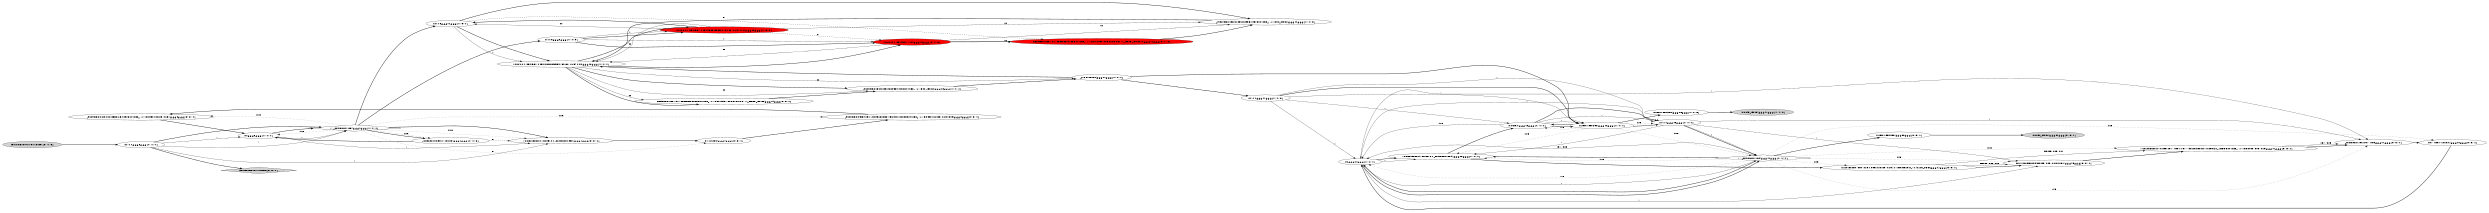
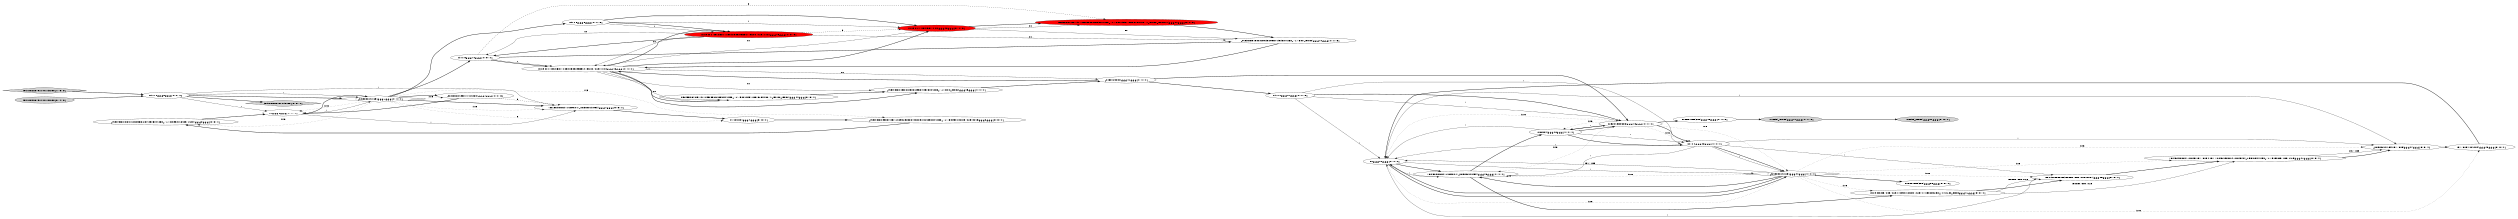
  digraph {
    fontname=Lato
    rankdir=LR
    node [fillcolor=white fontname=Lato shape=ellipse style=filled]
    edge [fontname=Lato style=bold]
    n1 [label="_gSetupTool.dropInstanceFromCluster(CLUSTER_NAME,p.getInstanceName())@@@9@@@['0', '0', '1']"]
    n2 [label="i++@@@5@@@['1', '1', '1']"]
    n3 [label="MockParticipantManager p = _participants.get(i)@@@6@@@['0', '0', '1']"]
    n4 [label="i < _participants.size()@@@4@@@['1', '1', '1']" shape=diamond]
    n5 [label="int i = 2@@@17@@@['1', '1', '0']"]
    n6 [label="i++@@@22@@@['1', '1', '1']"]
    n7 [label="int i = 2@@@20@@@['1', '1', '1']"]
    n8 [label="validate(2)@@@19@@@['1', '1', '1']"]
    n9 [label="Thread.sleep(300)@@@18@@@['1', '1', '1']"]
    n10 [label="addInstanceConfig(replaceNodeName,i,TAGS)@@@25@@@['0', '0', '1']"]
    n11 [label="_participants.set(i,newNode)@@@27@@@['0', '0', '1']"]
    n12 [label="MockParticipantManager p = _participants.get(i)@@@23@@@['1', '1', '1']"]
    n13 [label="i < _participants.size()@@@21@@@['1', '1', '1']" shape=diamond]
    n14 [label="Thread.sleep(300)@@@25@@@['1', '1', '0']"]
    n15 [fillcolor=red label="String db = \"Test-DB-\" + j++@@@10@@@['0', '1', '0']"]
    n16 [label="String db = \"Test-DB-\" + TestHelper.getTestMethodName() + j++@@@13@@@['1', '1', '1']"]
    n17 [label="_gSetupTool.rebalanceStorageCluster(CLUSTER_NAME,db,_replica)@@@12@@@['1', '1', '0']"]
    n18 [fillcolor=red label="createResourceWithWagedRebalance(CLUSTER_NAME,db,stateModel,PARTITIONS,_replica,_replica,-1)@@@11@@@['0', '1', '0']"]
    n19 [fillcolor=red label="String db = \"Test-DB-\" + TestHelper.getTestMethodName() + j++@@@10@@@['1', '0', '0']"]
    n20 [label="_allDBs.add(db)@@@16@@@['1', '1', '1']"]
    n21 [label="_gSetupTool.rebalanceStorageCluster(CLUSTER_NAME,db,_replica)@@@15@@@['1', '1', '1']"]
    n22 [label="createResourceWithWagedRebalance(CLUSTER_NAME,db,stateModel,PARTITIONS,_replica,_replica)@@@14@@@['0', '0', '1']"]
    n23 [label="int j = 0@@@11@@@['1', '0', '1']"]
    n24 [label="int j = 0@@@8@@@['1', '1', '0']"]
    n25 [label="MockParticipantManager newNode = new MockParticipantManager(ZK_ADDR,CLUSTER_NAME,replaceNodeName)@@@26@@@['0', '0', '1']"]
    n26 [label="_participants.get(i).syncStop()@@@6@@@['1', '1', '0']"]
    n27 [label="p.syncStop()@@@7@@@['0', '0', '1']"]
    n28 [label="_gSetupTool.getClusterManagementTool().enableInstance(CLUSTER_NAME,p.getInstanceName(),false)@@@8@@@['0', '0', '1']"]
+   n29 [fillcolor=lightgray label="testLackEnoughLiveInstances['1', '0', '0']" shape=diamond]
    n30 [label="int i = 2@@@3@@@['1', '1', '1']"]
    n31 [fillcolor=lightgray label="testLackEnoughInstances['0', '0', '1']" shape=diamond]
    n32 [fillcolor=lightgray label="validate(_replica)@@@26@@@['1', '1', '0']"]
    n33 [label="String replaceNodeName = p.getInstanceName() + \"-replacement_\" + START_PORT@@@24@@@['0', '0', '1']"]
    n34 [label="newNode.syncStart()@@@28@@@['0', '0', '1']"]
    n35 [label="Thread.sleep(300)@@@30@@@['0', '0', '1']"]
    n36 [fillcolor=lightgray label="validate(_replica)@@@31@@@['0', '0', '1']"]
    n37 [fillcolor=lightgray label="testLackEnoughLiveInstances['0', '1', '0']"]
    n1 -> n2
    n2 -> n3 [label=i style=solid]
    n2 -> n4 [label=i style=solid]
    n2 -> n4
    n3 -> n27
    n4 -> n1 [label=true style=dotted]
    n4 -> n2 [label=true style=dotted]
    n4 -> n3
    n4 -> n3 [label=true style=dotted]
    n4 -> n23
    n4 -> n24
    n4 -> n26 [label=true style=dotted]
    n4 -> n26
    n4 -> n27 [label=0 style=dotted]
    n4 -> n28 [label=true style=dotted]
    n5 -> n6 [label=i style=solid]
    n5 -> n7 [label=i style=solid]
-   n5 -> n8 [label=i style=solid]
    n5 -> n9 [label=i style=solid]
    n5 -> n9
    n6 -> n10 [label=i style=solid]
    n6 -> n11 [label=i style=solid]
    n6 -> n12 [label=i style=solid]
    n6 -> n12
    n6 -> n13 [label=i style=solid]
    n6 -> n13
    n7 -> n6 [label=i style=solid]
    n7 -> n10 [label=i style=solid]
    n7 -> n11 [label=i style=solid]
    n7 -> n12 [label=i style=solid]
    n7 -> n13 [label=i style=solid]
    n7 -> n13
-   n8 -> n6 [label=true style=solid]
+   n8 -> n6 [label=i style=solid]
    n8 -> n7
    n8 -> n7 [label=i style=solid]
    n8 -> n9 [label=i style=solid]
    n8 -> n9
+   n9 -> n6 [label=true style=dotted]
    n9 -> n7
    n9 -> n7 [label=true style=dotted]
    n9 -> n8
    n9 -> n8 [label=true style=dotted]
    n9 -> n12 [label=true style=dotted]
    n9 -> n13 [label=true style=dotted]
    n9 -> n14
    n10 -> n25
    n11 -> n34
    n12 -> n8
    n12 -> n33
    n13 -> n6 [label=newNode style=solid]
    n13 -> n6 [label=true style=dotted]
    n13 -> n6
    n13 -> n10 [label=true style=dotted]
    n13 -> n11 [label=true style=dotted]
    n13 -> n12
    n13 -> n12 [label=true style=dotted]
    n13 -> n25 [label=true style=dotted]
    n13 -> n33 [label=true style=dotted]
    n13 -> n34 [label=true style=dotted]
    n13 -> n35
    n14 -> n32
    n15 -> n16 [label=db style=solid]
    n15 -> n17 [label=db style=solid]
    n15 -> n18
    n15 -> n18 [label=db style=solid]
    n16 -> n15
    n16 -> n19
    n16 -> n20 [label=db style=solid]
    n16 -> n21
    n16 -> n21 [label=db style=solid]
    n16 -> n22
    n16 -> n22 [label=db style=solid]
    n17 -> n16
    n18 -> n17
    n19 -> n15 [label=0 style=dashed]
    n19 -> n16 [label=db style=solid]
    n19 -> n17 [label=db style=solid]
    n19 -> n23 [label=db style=solid]
    n19 -> n23
    n20 -> n5
    n20 -> n9
    n20 -> n16
    n21 -> n20
    n22 -> n21
    n23 -> n16 [label=j style=solid]
    n23 -> n16
    n23 -> n17
    n23 -> n18 [label=0 style=dashed]
    n24 -> n15
    n24 -> n15 [label=j style=solid]
    n24 -> n19 [label=j style=solid]
    n24 -> n19
    n25 -> n11
    n25 -> n11 [label=newNode style=solid]
    n26 -> n2
    n26 -> n3 [label=0 style=dashed]
    n27 -> n28
    n28 -> n1
+   n29 -> n30
    n30 -> n2 [label=i style=solid]
    n30 -> n3 [label=i style=solid]
    n30 -> n4
    n30 -> n4 [label=i style=solid]
    n30 -> n31
    n33 -> n10
    n33 -> n10 [label=replaceNodeName style=solid]
    n33 -> n25 [label=replaceNodeName style=solid]
    n34 -> n6
-   n35 -> n36
+   n32 -> n36
    n37 -> n30
  }
